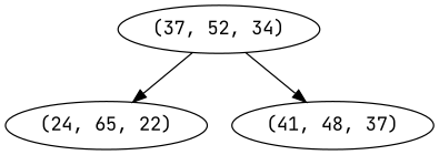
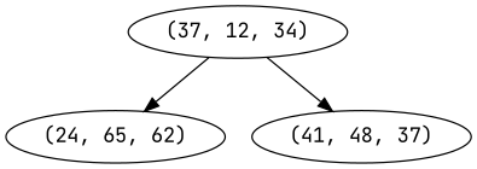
  digraph {
    fontname="JetBrains Mono"
    node [fontname="JetBrains Mono"]
    edge [fontname="JetBrains Mono"]
-   "(37, 52, 34)"
-   "(24, 65, 22)"
+   "(37, 52, 34)" [label="(37, 12, 34)"]
+   "(24, 65, 22)" [label="(24, 65, 62)"]
    "(41, 48, 37)"
    "(37, 52, 34)" -> "(24, 65, 22)"
    "(37, 52, 34)" -> "(41, 48, 37)"
  }
